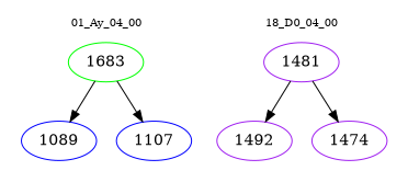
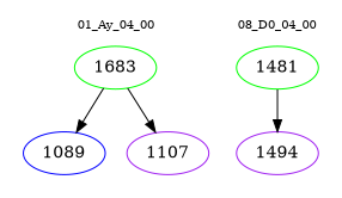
  digraph {
    node [color=green]
    edge [color=black]
    n1 [label=1683]
    n2 [color=blue label=1089]
-   n3 [color=blue label=1107]
-   n4 [color=purple label=1481]
-   n5 [color=purple label=1492]
-   n6 [color=purple label=1474]
+   n3 [color=purple label=1107]
+   n4 [label=1481]
+   n6 [color=purple label=1494]
    subgraph cluster_1 {
      color=white
      fontsize=10
      label="01_Ay_04_00"
      n1
      n2
      n3
    }
    subgraph cluster_2 {
      color=white
      fontsize=10
-     label="18_D0_04_00"
+     label="08_D0_04_00"
      n4
-     n5
      n6
    }
    n1 -> n2
    n1 -> n3
-   n4 -> n5
    n4 -> n6
  }
